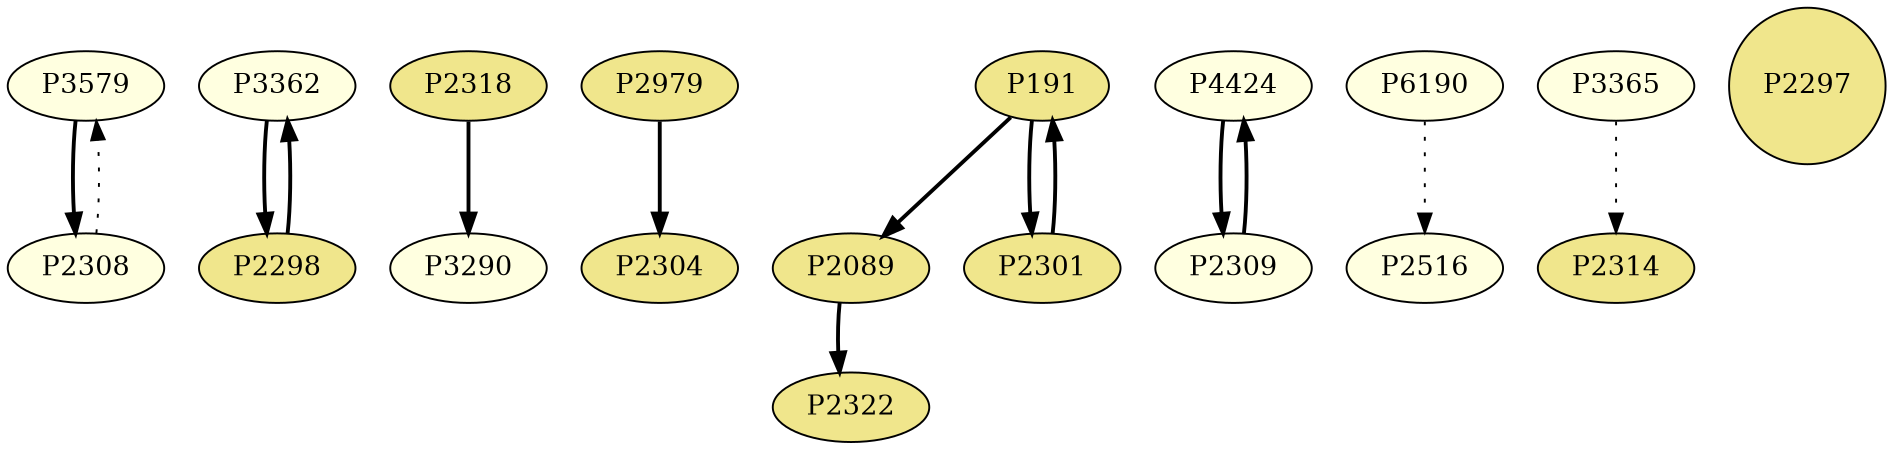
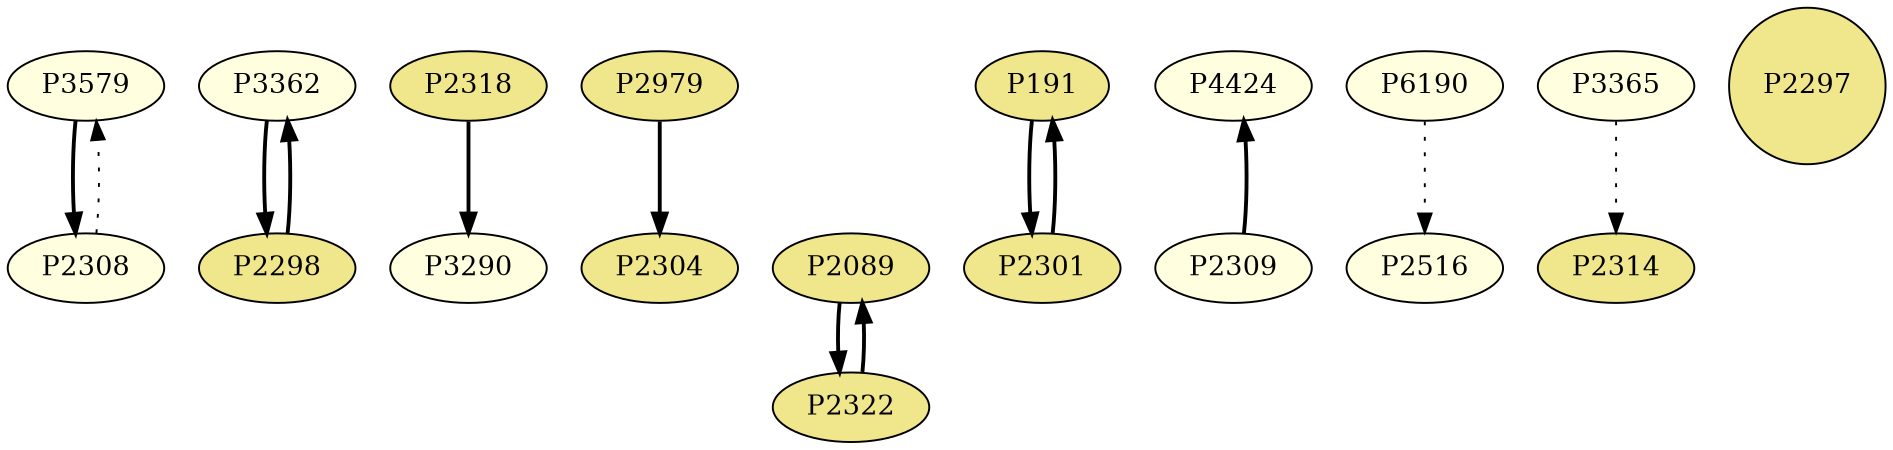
  digraph {
    node [fillcolor=khaki style=filled]
    edge [style=bold]
    P3579 [fillcolor=lightyellow]
    P2308 [fillcolor=lightyellow]
    P3362 [fillcolor=lightyellow]
    P2298
    P3290 [fillcolor=lightyellow]
    P2318
    P2979
    P2304
    P2089
    P2322
    P191
    P2301
    P4424 [fillcolor=lightyellow]
    P2309 [fillcolor=lightyellow]
    P6190 [fillcolor=lightyellow]
    n16 [fillcolor=lightyellow label=P2516]
    P3365 [fillcolor=lightyellow]
    P2314
    P2297 [shape=circle]
    P3579 -> P2308
    P2308 -> P3579 [style=dotted]
    P3362 -> P2298
    P2298 -> P3362
    P2318 -> P3290
    P2979 -> P2304
    P2089 -> P2322
-   P191 -> P2089
+   P2322 -> P2089
    P191 -> P2301
    P2301 -> P191
-   P4424 -> P2309
    P2309 -> P4424
    P6190 -> n16 [style=dotted]
    P3365 -> P2314 [style=dotted]
  }
